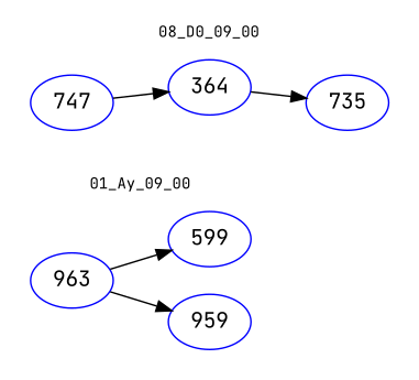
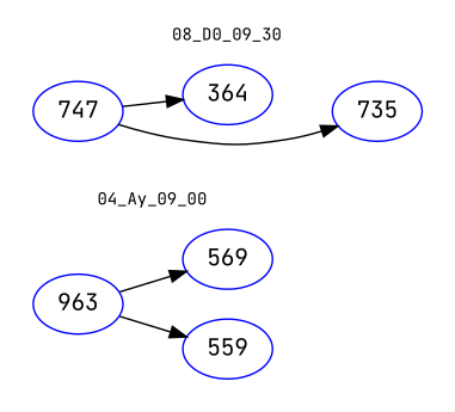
  digraph {
    fontname="JetBrains Mono"
    rankdir=LR
    node [color=blue fontname="JetBrains Mono"]
    edge [color=black fontname="JetBrains Mono"]
    n1 [label=963]
-   n2 [label=959]
-   n3 [label=599]
+   n2 [label=559]
+   n3 [label=569]
    n4 [label=747]
    n5 [label=735]
    n6 [label=364]
    subgraph cluster_1 {
      color=white
      fontsize=10
-     label="01_Ay_09_00"
+     label="04_Ay_09_00"
      n1
      n2
      n3
    }
    subgraph cluster_2 {
      color=white
      fontsize=10
-     label="08_D0_09_00"
+     label="08_D0_09_30"
      n4
      n5
      n6
    }
    n1 -> n2
    n1 -> n3
-   n6 -> n5
+   n4 -> n5
    n4 -> n6
  }
